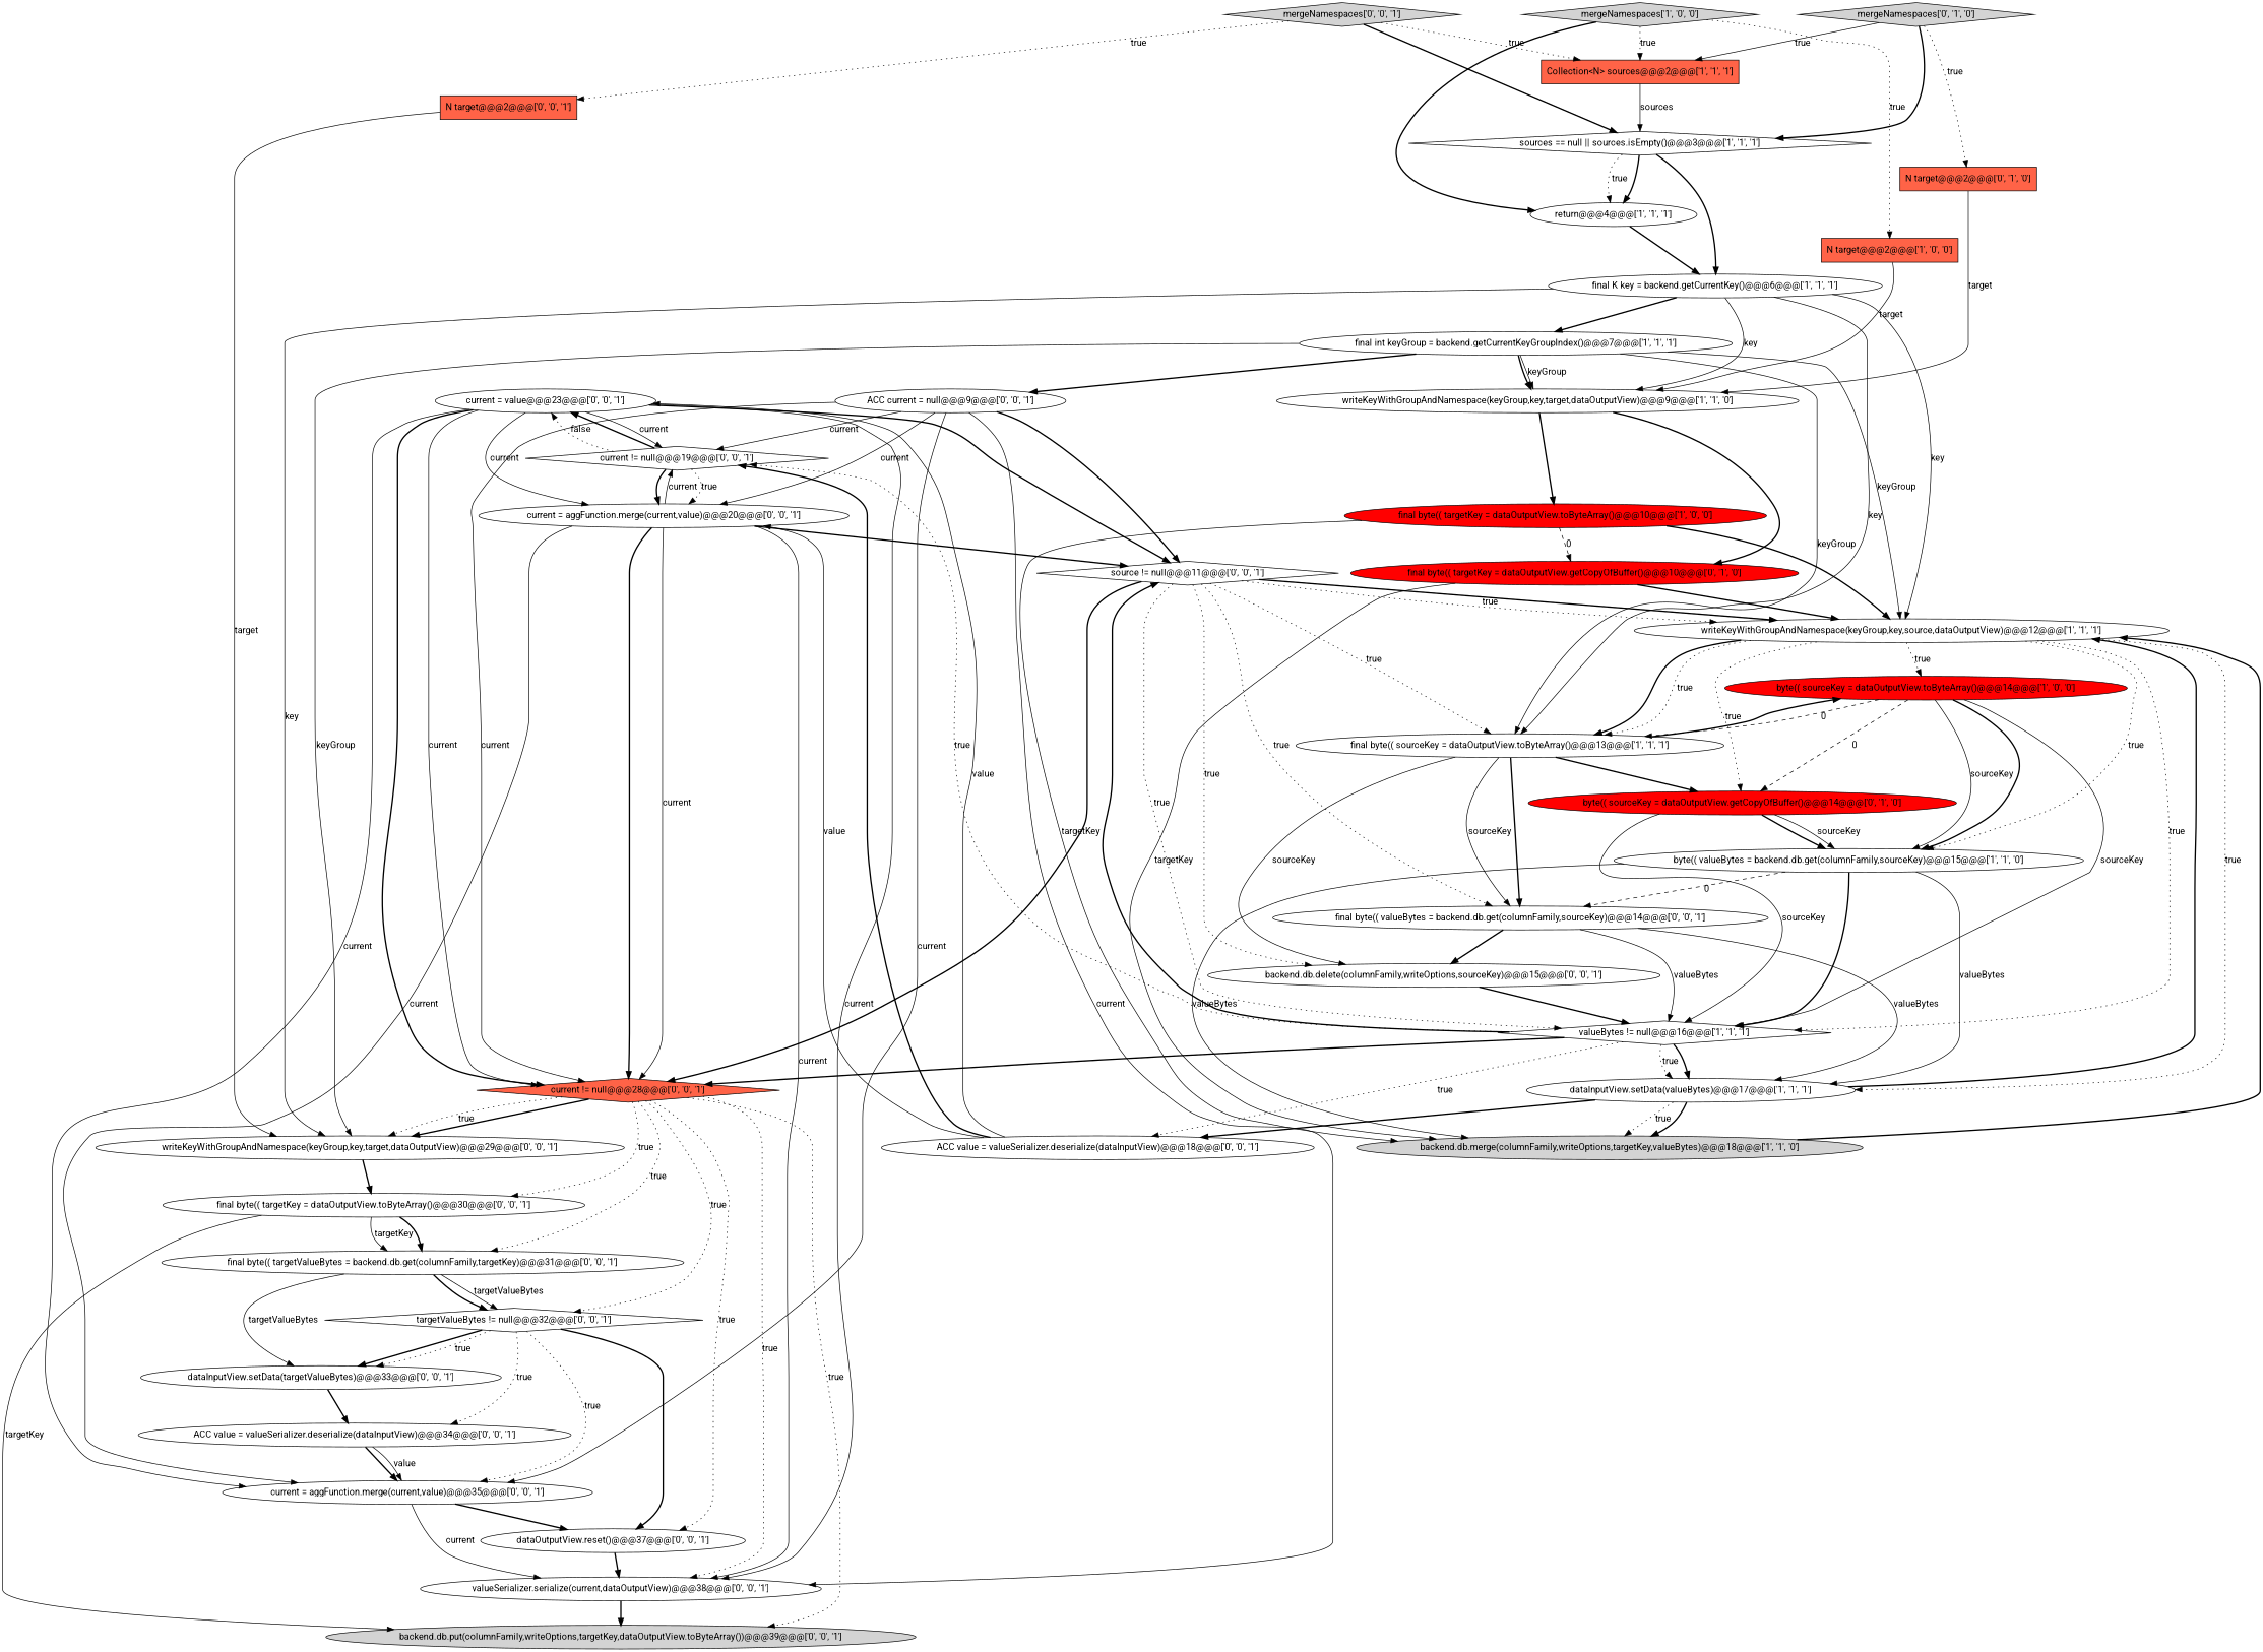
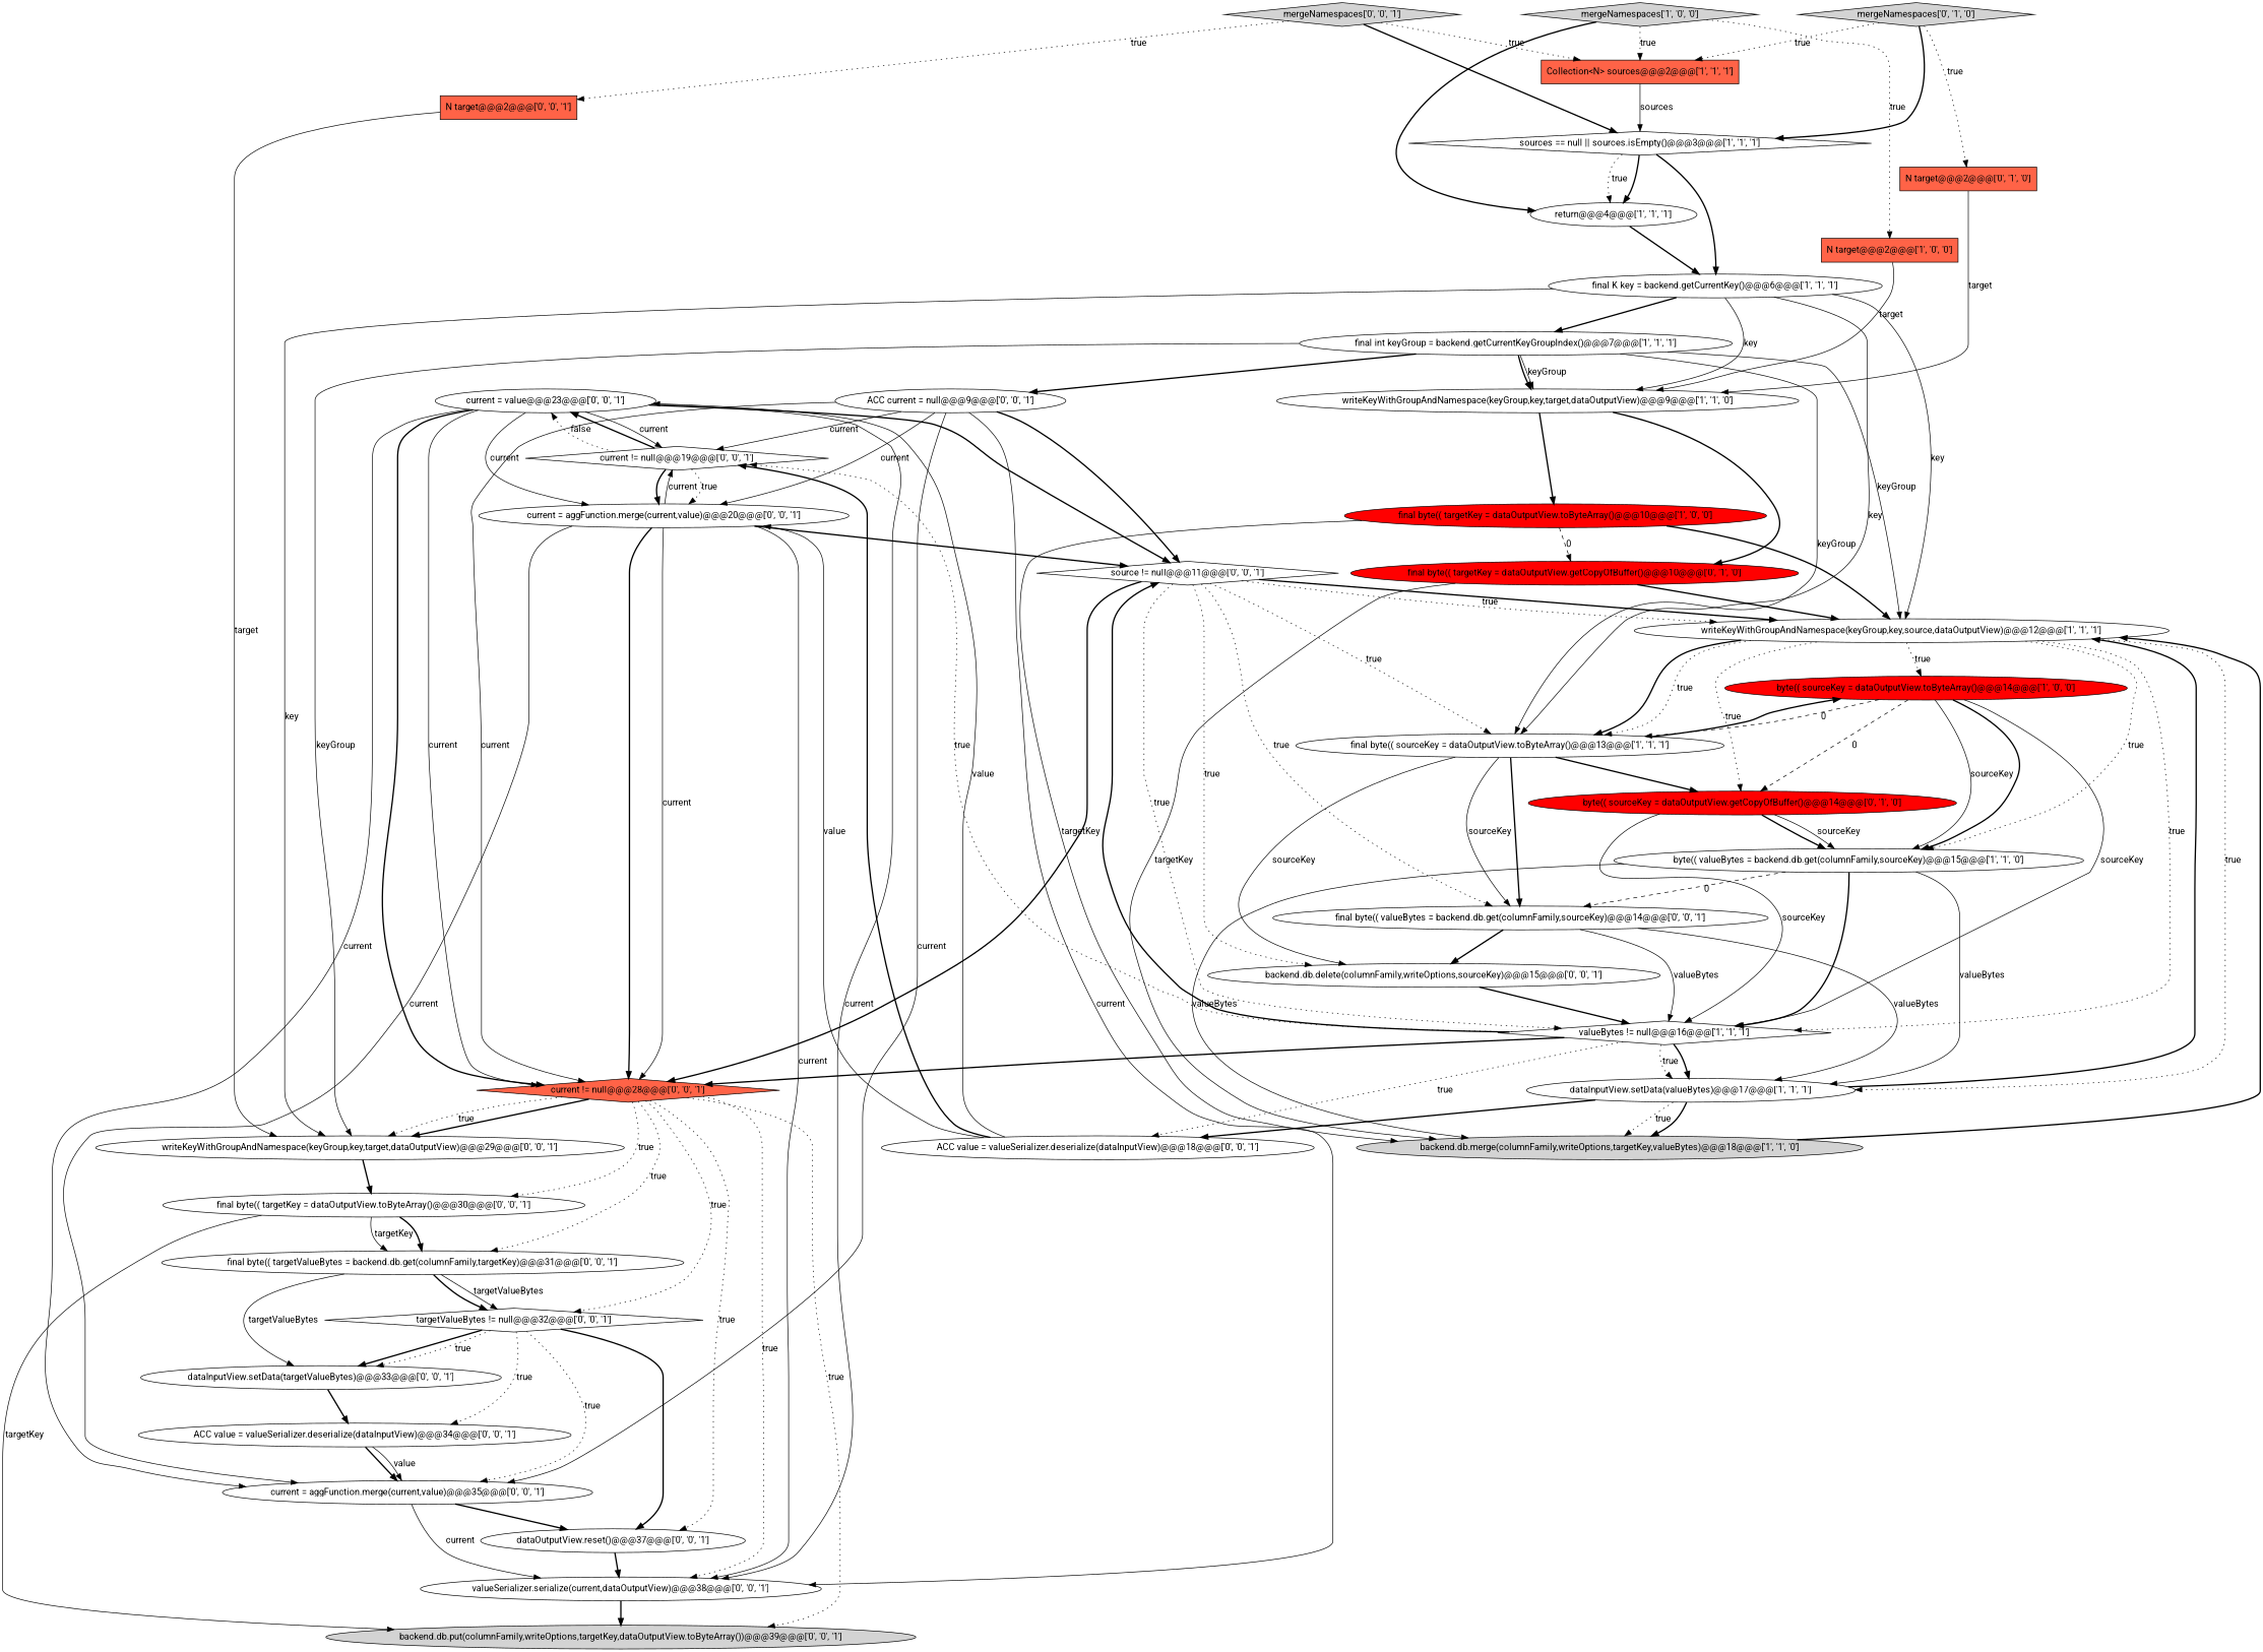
  digraph {
    fontname=Roboto
    node [fillcolor=white fontname=Roboto shape=ellipse style=filled]
    edge [fontname=Roboto style=bold]
    n1 [label="dataOutputView.reset()@@@37@@@['0', '0', '1']"]
    n2 [label="valueSerializer.serialize(current,dataOutputView)@@@38@@@['0', '0', '1']"]
    n3 [fillcolor=lightgray label="backend.db.put(columnFamily,writeOptions,targetKey,dataOutputView.toByteArray())@@@39@@@['0', '0', '1']"]
    n4 [fillcolor=tomato label="N target@@@2@@@['0', '0', '1']" shape=box]
    n5 [label="writeKeyWithGroupAndNamespace(keyGroup,key,target,dataOutputView)@@@29@@@['0', '0', '1']"]
    n6 [label="final byte(( targetKey = dataOutputView.toByteArray()@@@30@@@['0', '0', '1']"]
    n7 [fillcolor=lightgray label="mergeNamespaces['0', '0', '1']" shape=diamond]
    n8 [label="sources == null || sources.isEmpty()@@@3@@@['1', '1', '1']" shape=diamond]
    n9 [fillcolor=tomato label="Collection<N> sources@@@2@@@['1', '1', '1']" shape=box]
    n10 [label="return@@@4@@@['1', '1', '1']"]
    n11 [label="final K key = backend.getCurrentKey()@@@6@@@['1', '1', '1']"]
    n12 [label="dataInputView.setData(targetValueBytes)@@@33@@@['0', '0', '1']"]
    n13 [label="ACC value = valueSerializer.deserialize(dataInputView)@@@34@@@['0', '0', '1']"]
    n14 [label="current = aggFunction.merge(current,value)@@@35@@@['0', '0', '1']"]
    n15 [label="writeKeyWithGroupAndNamespace(keyGroup,key,source,dataOutputView)@@@12@@@['1', '1', '1']"]
    n16 [fillcolor=red label="byte(( sourceKey = dataOutputView.toByteArray()@@@14@@@['1', '0', '0']"]
    n17 [label="byte(( valueBytes = backend.db.get(columnFamily,sourceKey)@@@15@@@['1', '1', '0']"]
    n18 [label="valueBytes != null@@@16@@@['1', '1', '1']" shape=diamond]
    n19 [label="final byte(( sourceKey = dataOutputView.toByteArray()@@@13@@@['1', '1', '1']"]
    n20 [label="dataInputView.setData(valueBytes)@@@17@@@['1', '1', '1']"]
    n21 [fillcolor=red label="byte(( sourceKey = dataOutputView.getCopyOfBuffer()@@@14@@@['0', '1', '0']"]
    n22 [fillcolor=lightgray label="backend.db.merge(columnFamily,writeOptions,targetKey,valueBytes)@@@18@@@['1', '1', '0']"]
    n23 [label="final byte(( valueBytes = backend.db.get(columnFamily,sourceKey)@@@14@@@['0', '0', '1']"]
    n24 [fillcolor=tomato label="current != null@@@28@@@['0', '0', '1']" shape=diamond]
    n25 [label="current != null@@@19@@@['0', '0', '1']" shape=diamond]
    n26 [label="source != null@@@11@@@['0', '0', '1']" shape=diamond]
    n27 [label="ACC value = valueSerializer.deserialize(dataInputView)@@@18@@@['0', '0', '1']"]
    n28 [label="backend.db.delete(columnFamily,writeOptions,sourceKey)@@@15@@@['0', '0', '1']"]
    n29 [label="writeKeyWithGroupAndNamespace(keyGroup,key,target,dataOutputView)@@@9@@@['1', '1', '0']"]
    n30 [label="final int keyGroup = backend.getCurrentKeyGroupIndex()@@@7@@@['1', '1', '1']"]
    n31 [fillcolor=red label="final byte(( targetKey = dataOutputView.getCopyOfBuffer()@@@10@@@['0', '1', '0']"]
    n32 [label="current = value@@@23@@@['0', '0', '1']"]
    n33 [label="current = aggFunction.merge(current,value)@@@20@@@['0', '0', '1']"]
    n34 [label="final byte(( targetValueBytes = backend.db.get(columnFamily,targetKey)@@@31@@@['0', '0', '1']"]
    n35 [label="targetValueBytes != null@@@32@@@['0', '0', '1']" shape=diamond]
    n36 [fillcolor=tomato label="N target@@@2@@@['0', '1', '0']" shape=box]
    n37 [fillcolor=red label="final byte(( targetKey = dataOutputView.toByteArray()@@@10@@@['1', '0', '0']"]
    n38 [fillcolor=tomato label="N target@@@2@@@['1', '0', '0']" shape=box]
    n39 [fillcolor=lightgray label="mergeNamespaces['0', '1', '0']" shape=diamond]
    n40 [fillcolor=lightgray label="mergeNamespaces['1', '0', '0']" shape=diamond]
    n41 [label="ACC current = null@@@9@@@['0', '0', '1']"]
    n1 -> n2
    n2 -> n3
    n4 -> n5 [label=target style=solid]
    n5 -> n6
    n6 -> n3 [label=targetKey style=solid]
    n6 -> n34 [label=targetKey style=solid]
    n6 -> n34
    n7 -> n4 [label=true style=dotted]
    n7 -> n8
    n7 -> n9 [label=true style=dotted]
    n8 -> n10
    n8 -> n10 [label=true style=dotted]
    n8 -> n11
    n9 -> n8 [label=sources style=solid]
    n10 -> n11
    n11 -> n5 [label=key style=solid]
    n11 -> n15 [label=key style=solid]
    n11 -> n19 [label=key style=solid]
    n11 -> n29 [label=key style=solid]
    n11 -> n30
    n12 -> n13
    n13 -> n14
    n13 -> n14 [label=value style=solid]
    n14 -> n1
    n14 -> n2 [label=current style=solid]
    n15 -> n16 [label=true style=dotted]
    n15 -> n17 [label=true style=dotted]
    n15 -> n18 [label=true style=dotted]
    n15 -> n19 [label=true style=dotted]
    n15 -> n19
    n15 -> n20 [label=true style=dotted]
    n15 -> n21 [label=true style=dotted]
    n16 -> n17 [label=sourceKey style=solid]
    n16 -> n17
    n16 -> n18 [label=sourceKey style=solid]
    n16 -> n19 [label=0 style=dashed]
    n16 -> n21 [label=0 style=dashed]
    n17 -> n18
    n17 -> n20 [label=valueBytes style=solid]
    n17 -> n22 [label=valueBytes style=solid]
    n17 -> n23 [label=0 style=dashed]
    n18 -> n20
    n18 -> n20 [label=true style=dotted]
    n18 -> n24
    n18 -> n25 [label=true style=dotted]
    n18 -> n26
    n18 -> n27 [label=true style=dotted]
    n19 -> n16
    n19 -> n21
    n19 -> n23
    n19 -> n23 [label=sourceKey style=solid]
    n19 -> n28 [label=sourceKey style=solid]
    n20 -> n15
    n20 -> n22 [label=true style=dotted]
    n20 -> n22
    n20 -> n27
    n21 -> n17
    n21 -> n17 [label=sourceKey style=solid]
    n21 -> n18 [label=sourceKey style=solid]
    n22 -> n15
    n23 -> n18 [label=valueBytes style=solid]
    n23 -> n20 [label=valueBytes style=solid]
    n23 -> n28
    n24 -> n1 [label=true style=dotted]
    n24 -> n2 [label=true style=dotted]
    n24 -> n3 [label=true style=dotted]
    n24 -> n5
    n24 -> n5 [label=true style=dotted]
    n24 -> n6 [label=true style=dotted]
    n24 -> n34 [label=true style=dotted]
    n24 -> n35 [label=true style=dotted]
    n25 -> n32 [label=false style=dotted]
    n25 -> n32
    n25 -> n33 [label=true style=dotted]
    n25 -> n33
    n26 -> n15
    n26 -> n15 [label=true style=dotted]
    n26 -> n18 [label=true style=dotted]
    n26 -> n19 [label=true style=dotted]
    n26 -> n23 [label=true style=dotted]
    n26 -> n24
    n26 -> n28 [label=true style=dotted]
    n27 -> n25
    n27 -> n32 [label=value style=solid]
    n27 -> n33 [label=value style=solid]
    n28 -> n18
    n29 -> n31
    n29 -> n37
    n30 -> n5 [label=keyGroup style=solid]
    n30 -> n15 [label=keyGroup style=solid]
    n30 -> n19 [label=keyGroup style=solid]
    n30 -> n29 [label=keyGroup style=solid]
    n30 -> n29
    n30 -> n41
    n31 -> n15
    n31 -> n22 [label=targetKey style=solid]
    n32 -> n2 [label=current style=solid]
    n32 -> n14 [label=current style=solid]
    n32 -> n24
    n32 -> n24 [label=current style=solid]
    n32 -> n25 [label=current style=solid]
    n32 -> n26
    n32 -> n33 [label=current style=solid]
    n33 -> n2 [label=current style=solid]
    n33 -> n14 [label=current style=solid]
    n33 -> n24 [label=current style=solid]
    n33 -> n24
    n33 -> n25 [label=current style=solid]
    n33 -> n26
    n34 -> n12 [label=targetValueBytes style=solid]
    n34 -> n35 [label=targetValueBytes style=solid]
    n34 -> n35
    n35 -> n1
    n35 -> n12
    n35 -> n12 [label=true style=dotted]
    n35 -> n13 [label=true style=dotted]
    n35 -> n14 [label=true style=dotted]
    n36 -> n29 [label=target style=solid]
    n37 -> n15
    n37 -> n22 [label=targetKey style=solid]
    n37 -> n31 [label=0 style=dashed]
    n38 -> n29 [label=target style=solid]
    n39 -> n8
-   n39 -> n9 [label=true style=solid]
+   n39 -> n9 [label=true style=dotted]
    n39 -> n36 [label=true style=dotted]
    n40 -> n9 [label=true style=dotted]
    n40 -> n10
    n40 -> n38 [label=true style=dotted]
    n41 -> n2 [label=current style=solid]
    n41 -> n14 [label=current style=solid]
    n41 -> n24 [label=current style=solid]
    n41 -> n25 [label=current style=solid]
    n41 -> n26
    n41 -> n33 [label=current style=solid]
  }
